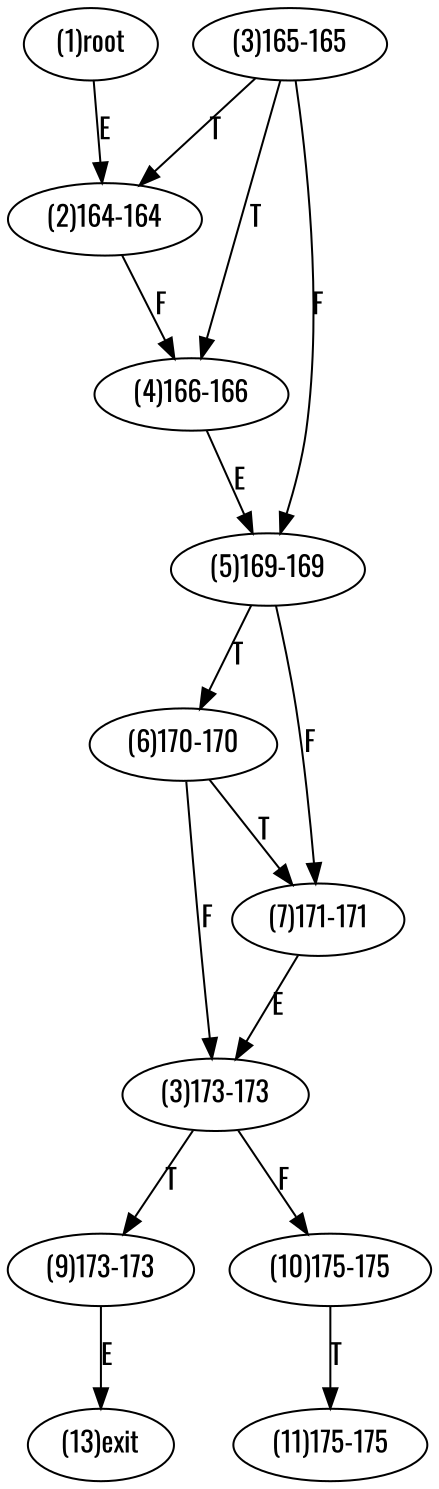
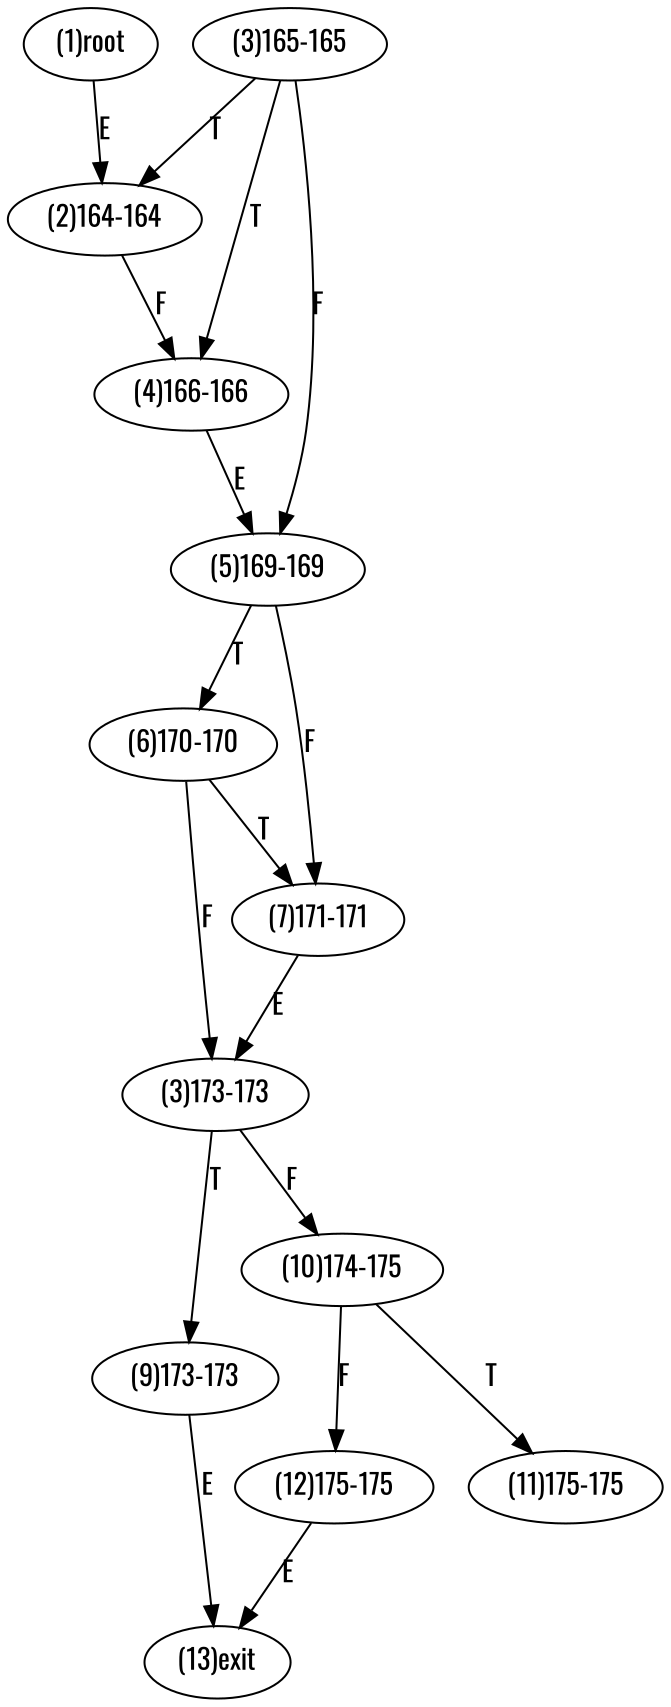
  digraph {
    fontname=Oswald
    node [fontname=Oswald]
    edge [fontname=Oswald]
    n1 [label="(1)root"]
    n2 [label="(2)164-164"]
    n3 [label="(4)166-166"]
    n4 [label="(3)165-165"]
    n5 [label="(5)169-169"]
    n6 [label="(6)170-170"]
    n7 [label="(7)171-171"]
    n8 [label="(3)173-173"]
    n9 [label="(9)173-173"]
-   n10 [label="(10)175-175"]
+   n10 [label="(10)174-175"]
    n11 [label="(13)exit"]
    n12 [label="(11)175-175"]
+   n13 [label="(12)175-175"]
    n1 -> n2 [label=E]
    n2 -> n3 [label=F]
    n3 -> n5 [label=E]
    n4 -> n2 [label=T]
    n4 -> n3 [label=T]
    n4 -> n5 [label=F]
    n5 -> n6 [label=T]
    n5 -> n7 [label=F]
    n6 -> n7 [label=T]
    n6 -> n8 [label=F]
    n7 -> n8 [label=E]
    n8 -> n9 [label=T]
    n8 -> n10 [label=F]
    n9 -> n11 [label=E]
    n10 -> n12 [label=T]
+   n10 -> n13 [label=F]
+   n13 -> n11 [label=E]
  }
